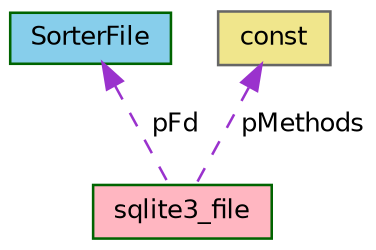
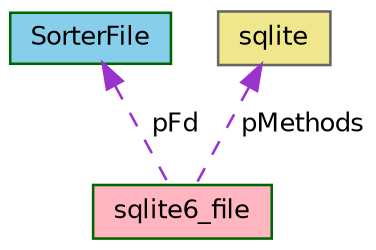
  digraph {
    node [color=darkgreen fontname=Helvetica fontsize=10 shape=record style=filled]
    edge [color=darkorchid3 dir=back fontname=Helvetica fontsize=10 labelfontname=Helvetica labelfontsize=10 style=dashed]
    n1 [fillcolor=skyblue fontcolor=black height=0.2 label=SorterFile width=0.4]
-   n2 [fillcolor=lightpink height=0.2 label=sqlite3_file width=0.4]
-   n3 [color=gray40 fillcolor=khaki height=0.2 label=const width=0.4]
+   n2 [fillcolor=lightpink height=0.2 label=sqlite6_file width=0.4]
+   n3 [color=gray40 fillcolor=khaki height=0.2 label=sqlite width=0.4]
    n1 -> n2 [label=" pFd"]
    n3 -> n2 [label=" pMethods"]
  }
